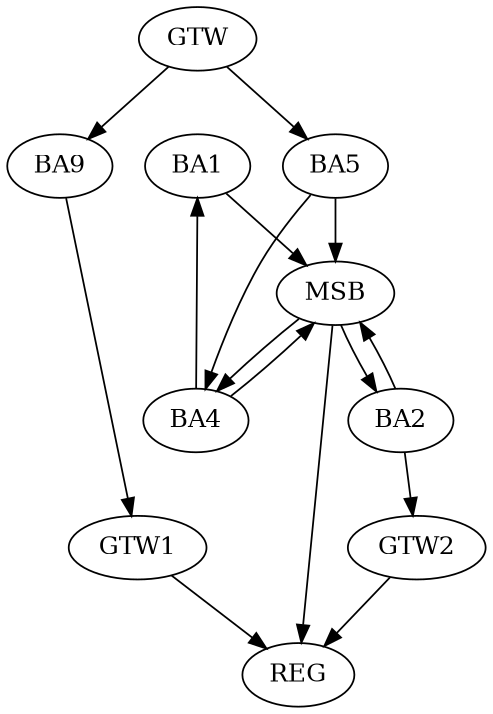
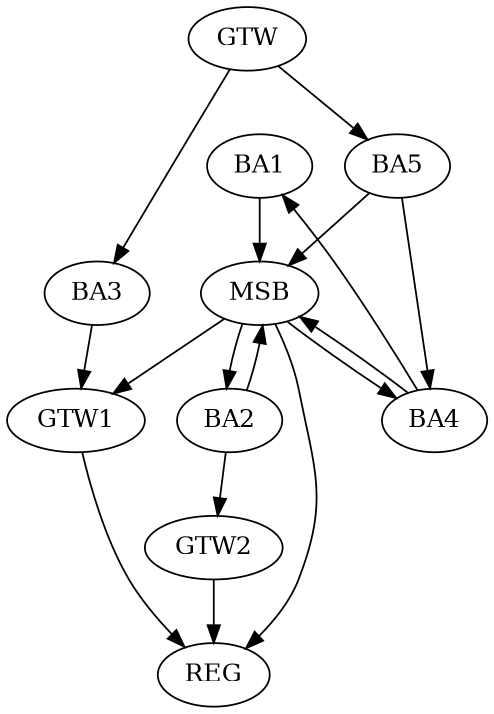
  strict digraph {
    n1 [label=BA1]
    n2 [label=MSB]
    n3 [label=BA2]
    n4 [label=REG]
    n5 [label=GTW1]
    n6 [label=BA4]
    n7 [label=GTW2]
-   n8 [label=BA9]
+   n8 [label=BA3]
    n9 [label=BA5]
    n10 [label=GTW]
    n1 -> n2
    n2 -> n3
    n2 -> n4
+   n2 -> n5
    n2 -> n6
    n3 -> n2
    n3 -> n7
    n5 -> n4
    n6 -> n1
    n6 -> n2
    n7 -> n4
    n8 -> n5
    n9 -> n2
    n9 -> n6
    n10 -> n8
    n10 -> n9
  }
